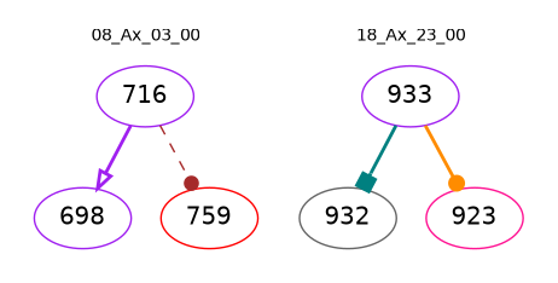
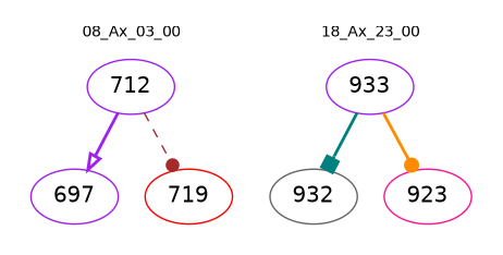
  digraph {
    fontname="DejaVu Sans"
    node [color=purple fontname="DejaVu Sans"]
    edge [arrowhead=dot fontname="DejaVu Sans" style=bold]
-   n1 [label=716]
-   n2 [label=698]
-   n3 [color=red label=759]
+   n1 [label=712]
+   n2 [label=697]
+   n3 [color=red label=719]
    n4 [label=933]
    n5 [color=gray40 label=932]
    n6 [color=deeppink label=923]
    subgraph cluster_1 {
      color=white
      fontsize=10
      label="08_Ax_03_00"
      n1
      n2
      n3
    }
    subgraph cluster_2 {
      color=white
      fontsize=10
      label="18_Ax_23_00"
      n4
      n5
      n6
    }
    n1 -> n2 [arrowhead=onormal color=purple]
    n1 -> n3 [color=brown style=dashed]
    n4 -> n5 [arrowhead=box color=teal]
    n4 -> n6 [color=darkorange]
  }
